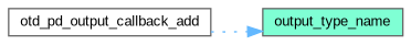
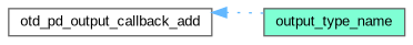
  digraph {
    rankdir=LR
    fontname="Liberation Sans"
    node [fontname="Liberation Sans" fontsize=10 shape=box style=filled]
    n1 [color=gray40 fillcolor=white fontcolor=black height=0.2 label=otd_pd_output_callback_add width=0.4]
    n2 [color=grey40 fillcolor=aquamarine height=0.2 label=output_type_name width=0.4]
-   n1 -> n2 [color=steelblue1 fontname="Liberation Sans" fontsize=10 labelfontname=Helvetica labelfontsize=10 style=dotted]
+   n2 -> n1 [color=steelblue1 fontname="Liberation Sans" fontsize=10 labelfontname=Helvetica labelfontsize=10 style=dotted]
  }
